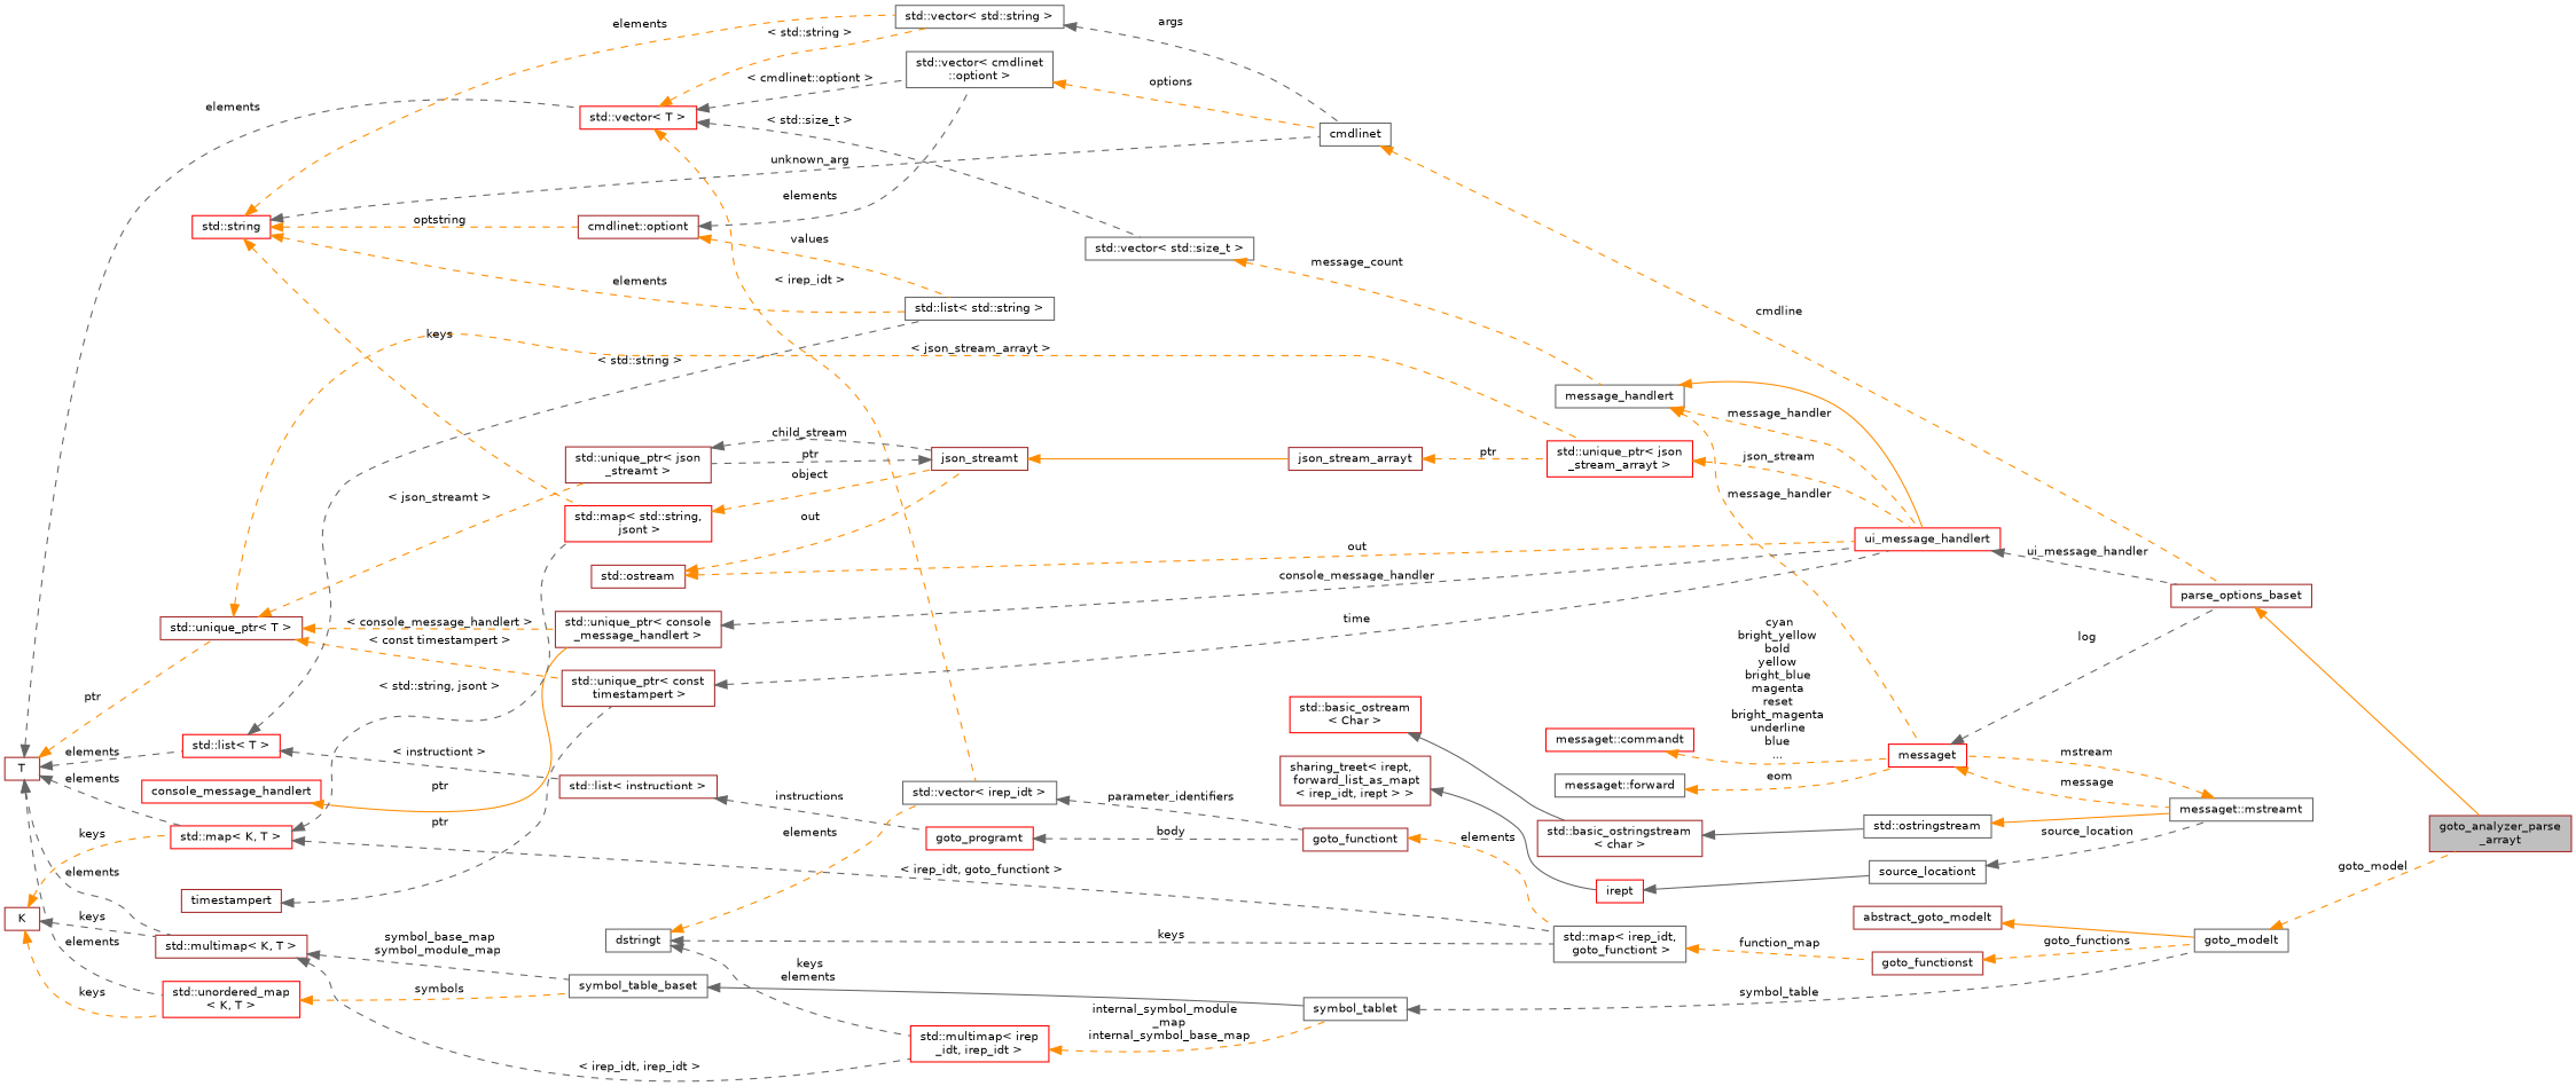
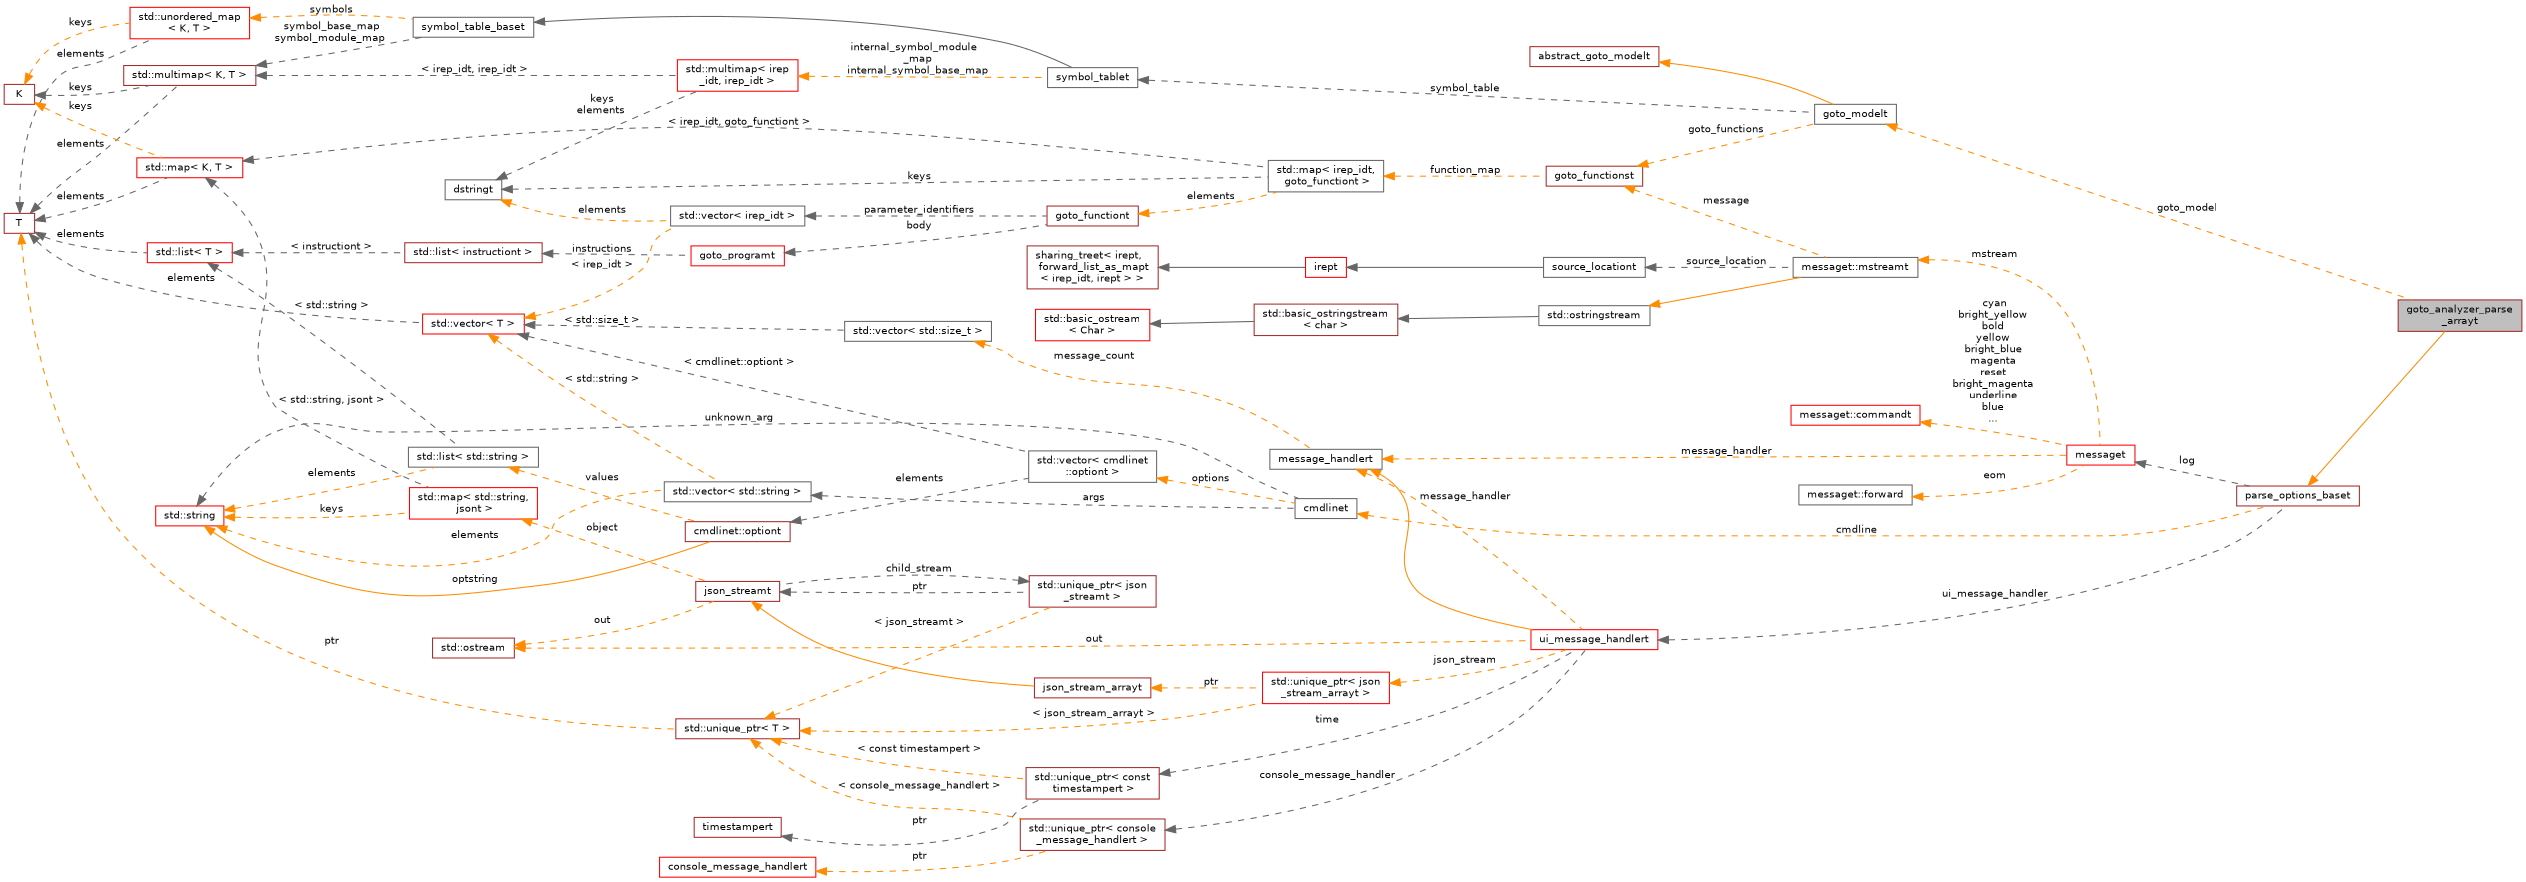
  digraph {
    fontname="DejaVu Sans"
    rankdir=LR
    node [color=brown fontname="DejaVu Sans" fontsize=10 shape=record]
    edge [color=darkorange dir=back fontname="DejaVu Sans" fontsize=10 labelfontname=Helvetica labelfontsize=10 style=dashed]
    n1 [fillcolor=grey75 fontcolor=black height=0.2 label="goto_analyzer_parse\l_arrayt" style=filled width=0.4]
    n2 [height=0.2 label=parse_options_baset width=0.4]
    n3 [color=red height=0.2 label=messaget width=0.4]
    n4 [color=gray40 height=0.2 label="messaget::mstreamt" width=0.4]
    n5 [color=gray40 height=0.2 label=message_handlert width=0.4]
    n6 [color=red height=0.2 label=ui_message_handlert width=0.4]
    n7 [color=red height=0.2 label=console_message_handlert width=0.4]
    n8 [height=0.2 label="std::unique_ptr\< console\l_message_handlert \>" width=0.4]
    n9 [color=gray40 height=0.2 label="std::vector\< std::size_t \>" width=0.4]
    n10 [color=red height=0.2 label="std::vector\< T \>" width=0.4]
    n11 [color=gray40 height=0.2 label="std::vector\< cmdlinet\l::optiont \>" width=0.4]
    n12 [color=gray40 height=0.2 label="std::vector\< std::string \>" width=0.4]
    n13 [color=gray40 height=0.2 label="std::vector\< irep_idt \>" width=0.4]
    n14 [color=gray40 height=0.2 label=cmdlinet width=0.4]
    n15 [height=0.2 label=goto_functiont width=0.4]
    n16 [height=0.2 label=T width=0.4]
    n17 [height=0.2 label="std::unique_ptr\< T \>" width=0.4]
    n18 [color=red height=0.2 label="std::map\< K, T \>" width=0.4]
    n19 [color=red height=0.2 label="std::list\< T \>" width=0.4]
    n20 [height=0.2 label="std::multimap\< K, T \>" width=0.4]
    n21 [color=red height=0.2 label="std::unordered_map\l\< K, T \>" width=0.4]
    n22 [color=red height=0.2 label="std::unique_ptr\< json\l_stream_arrayt \>" width=0.4]
    n23 [height=0.2 label="std::unique_ptr\< json\l_streamt \>" width=0.4]
    n24 [height=0.2 label="std::unique_ptr\< const\l timestampert \>" width=0.4]
    n25 [color=red height=0.2 label="std::map\< std::string,\l jsont \>" width=0.4]
    n26 [color=gray40 height=0.2 label="std::map\< irep_idt,\l goto_functiont \>" width=0.4]
    n27 [color=gray40 height=0.2 label="std::list\< std::string \>" width=0.4]
    n28 [height=0.2 label="std::list\< instructiont \>" width=0.4]
    n29 [color=gray40 height=0.2 label=symbol_table_baset width=0.4]
    n30 [color=red height=0.2 label="std::multimap\< irep\l_idt, irep_idt \>" width=0.4]
    n31 [color=red height=0.2 label="messaget::commandt" width=0.4]
    n32 [color=gray40 height=0.2 label="std::ostringstream" width=0.4]
    n33 [height=0.2 label="std::basic_ostringstream\l\< char \>" width=0.4]
    n34 [color=red height=0.2 label="std::basic_ostream\l\< Char \>" width=0.4]
    n35 [color=gray40 height=0.2 label=source_locationt width=0.4]
    n36 [color=red height=0.2 label=irept width=0.4]
    n37 [height=0.2 label="sharing_treet\< irept,\l forward_list_as_mapt\l\< irep_idt, irept \> \>" width=0.4]
    n38 [color=gray40 height=0.2 label="messaget::forward" width=0.4]
    n39 [height=0.2 label=json_stream_arrayt width=0.4]
    n40 [height=0.2 label=json_streamt width=0.4]
    n41 [color=red height=0.2 label="std::string" width=0.4]
    n42 [height=0.2 label="cmdlinet::optiont" width=0.4]
    n43 [height=0.2 label=goto_functionst width=0.4]
    n44 [height=0.2 label=K width=0.4]
    n45 [height=0.2 label="std::ostream" width=0.4]
    n46 [height=0.2 label=timestampert width=0.4]
    n47 [color=red height=0.2 label=goto_programt width=0.4]
    n48 [color=gray40 height=0.2 label=goto_modelt width=0.4]
    n49 [height=0.2 label=abstract_goto_modelt width=0.4]
    n50 [color=gray40 height=0.2 label=symbol_tablet width=0.4]
    n51 [color=gray40 height=0.2 label=dstringt width=0.4]
    n2 -> n1 [style=solid]
    n3 -> n2 [color=gray40 label=" log"]
-   n3 -> n4 [label=" message"]
+   n43 -> n4 [label=" message"]
    n4 -> n3 [label=" mstream"]
    n5 -> n3 [label=" message_handler"]
    n5 -> n6 [style=solid]
    n5 -> n6 [label=" message_handler"]
    n6 -> n2 [color=gray40 label=" ui_message_handler"]
-   n7 -> n8 [label=" ptr" style=solid]
+   n7 -> n8 [label=" ptr"]
    n8 -> n6 [color=gray40 label=" console_message_handler"]
    n9 -> n5 [label=" message_count"]
    n10 -> n9 [color=gray40 label=" \< std::size_t \>"]
    n10 -> n11 [color=gray40 label=" \< cmdlinet::optiont \>"]
    n10 -> n12 [label=" \< std::string \>"]
    n10 -> n13 [label=" \< irep_idt \>"]
    n11 -> n14 [label=" options"]
    n12 -> n14 [color=gray40 label=" args"]
    n13 -> n15 [color=gray40 label=" parameter_identifiers"]
    n14 -> n2 [label=" cmdline"]
    n15 -> n26 [label=" elements"]
    n16 -> n10 [color=gray40 label=" elements"]
    n16 -> n17 [label=" ptr"]
    n16 -> n18 [color=gray40 label=" elements"]
    n16 -> n19 [color=gray40 label=" elements"]
    n16 -> n20 [color=gray40 label=" elements"]
    n16 -> n21 [color=gray40 label=" elements"]
    n17 -> n8 [label=" \< console_message_handlert \>"]
    n17 -> n22 [label=" \< json_stream_arrayt \>"]
    n17 -> n23 [label=" \< json_streamt \>"]
    n17 -> n24 [label=" \< const timestampert \>"]
    n18 -> n25 [color=gray40 label=" \< std::string, jsont \>"]
    n18 -> n26 [color=gray40 label=" \< irep_idt, goto_functiont \>"]
    n19 -> n27 [color=gray40 label=" \< std::string \>"]
    n19 -> n28 [color=gray40 label=" \< instructiont \>"]
    n20 -> n29 [color=gray40 label=" symbol_base_map\nsymbol_module_map"]
    n20 -> n30 [color=gray40 label=" \< irep_idt, irep_idt \>"]
    n21 -> n29 [label=" symbols"]
    n22 -> n6 [label=" json_stream"]
    n23 -> n40 [color=gray40 label=" child_stream"]
    n24 -> n6 [color=gray40 label=" time"]
    n25 -> n40 [label=" object"]
    n26 -> n43 [label=" function_map"]
-   n42 -> n27 [label=" values"]
+   n27 -> n42 [label=" values"]
    n28 -> n47 [color=gray40 label=" instructions"]
    n29 -> n50 [color=gray40 style=solid]
    n30 -> n50 [label=" internal_symbol_module\l_map\ninternal_symbol_base_map"]
    n31 -> n3 [label=" cyan\nbright_yellow\nbold\nyellow\nbright_blue\nmagenta\nreset\nbright_magenta\nunderline\nblue\n..."]
    n32 -> n4 [style=solid]
    n33 -> n32 [color=gray40 style=solid]
    n34 -> n33 [color=gray40 style=solid]
    n35 -> n4 [color=gray40 label=" source_location"]
    n36 -> n35 [color=gray40 style=solid]
    n37 -> n36 [color=gray40 style=solid]
    n38 -> n3 [label=" eom"]
    n39 -> n22 [label=" ptr"]
    n40 -> n23 [color=gray40 label=" ptr"]
    n40 -> n39 [style=solid]
    n41 -> n12 [label=" elements"]
    n41 -> n14 [color=gray40 label=" unknown_arg"]
    n41 -> n25 [label=" keys"]
    n41 -> n27 [label=" elements"]
-   n41 -> n42 [label=" optstring"]
+   n41 -> n42 [label=" optstring" style=solid]
    n42 -> n11 [color=gray40 label=" elements"]
    n43 -> n48 [label=" goto_functions"]
    n44 -> n18 [label=" keys"]
    n44 -> n20 [color=gray40 label=" keys"]
    n44 -> n21 [label=" keys"]
    n45 -> n6 [label=" out"]
    n45 -> n40 [label=" out"]
    n46 -> n24 [color=gray40 label=" ptr"]
    n47 -> n15 [color=gray40 label=" body"]
    n48 -> n1 [label=" goto_model"]
    n49 -> n48 [style=solid]
    n50 -> n48 [color=gray40 label=" symbol_table"]
    n51 -> n13 [label=" elements"]
    n51 -> n26 [color=gray40 label=" keys"]
    n51 -> n30 [color=gray40 label=" keys\nelements"]
  }
